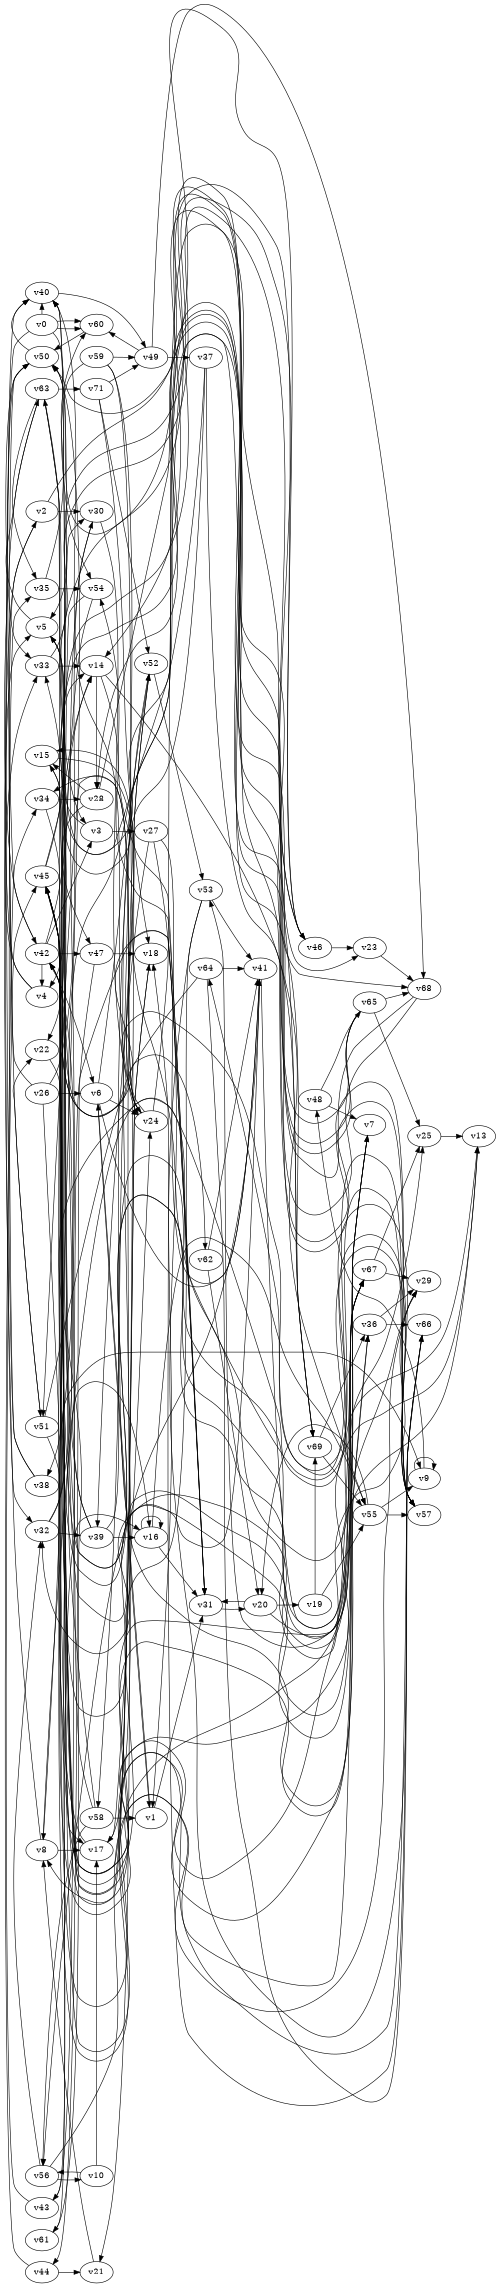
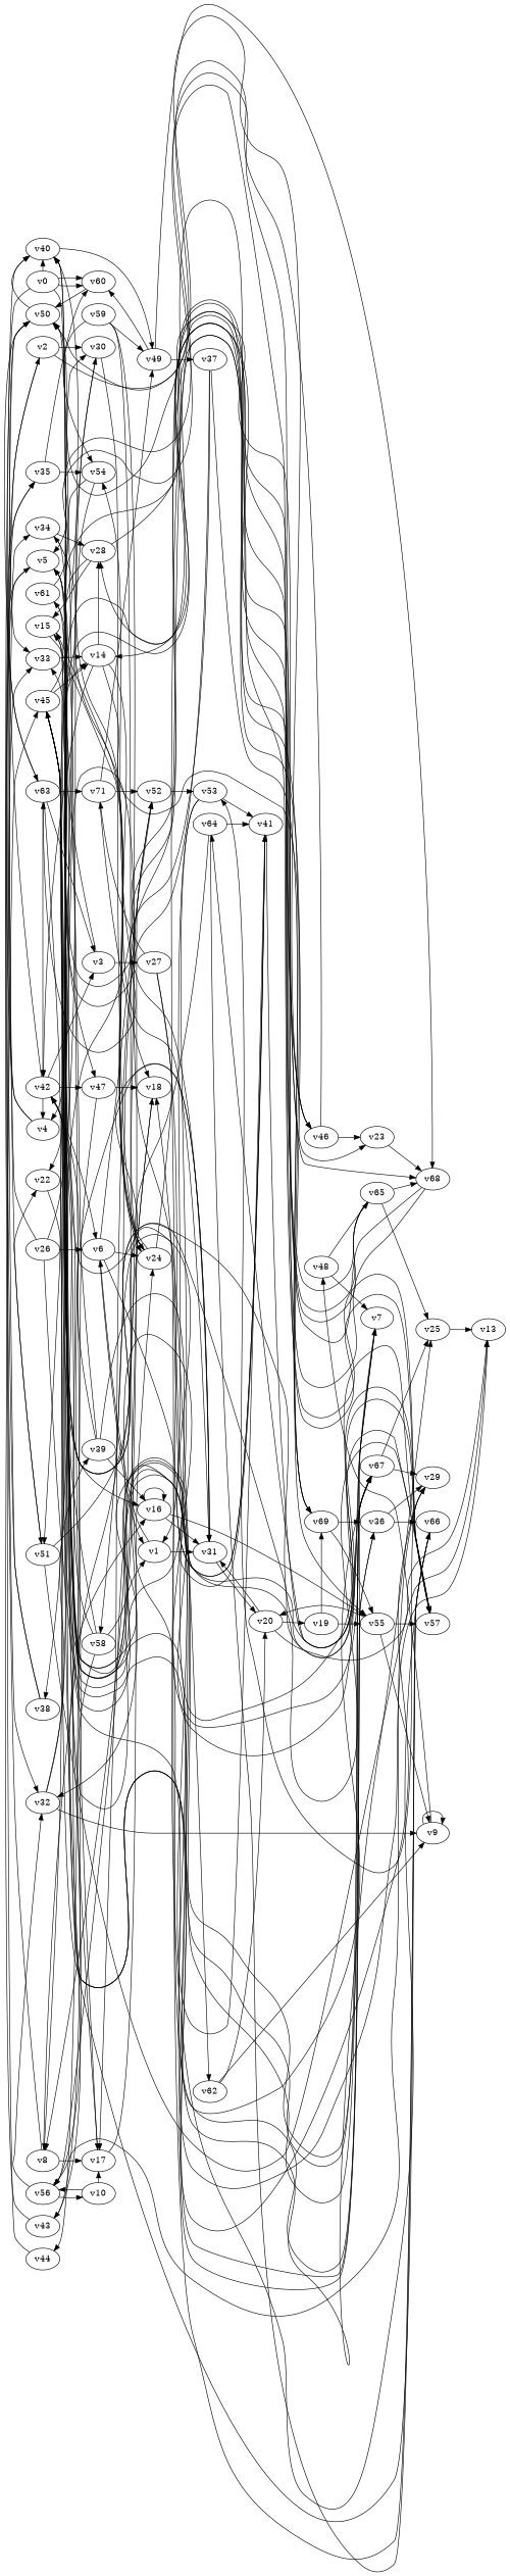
  digraph {
    rankdir=LR
    node [player=1]
    v0 [player=0]
    v32
    v40 [player=0]
    v60 [player=0]
    v67 [player=0]
    v9 [player=0]
    v69
    v39
    v49 [player=0]
    v50
    v29
    v25
    v6 [player=0]
    v1
    v31 [player=0]
    v24
    v41
    v52 [player=0]
    v20 [player=0]
    v43
    v54 [player=0]
    v30 [player=0]
    v2
    v46
    v51 [player=0]
    v38 [player=0]
    v5
    v23
    v62
    v13
    v22 [player=0]
    v14 [player=0]
    v3
    v27
    v28 [player=0]
    v42 [player=0]
    v55 [player=0]
    v66
    v4 [player=0]
    v33
    v57 [player=0]
    v63 [player=0]
    v45 [player=0]
    v61
    v64
    n46 [label=v71 player=0]
    v36 [player=0]
    v35
    v15 [player=0]
    v34
-   v21
    v53
    v58 [player=0]
    v7
    v56 [player=0]
    v10
    v8
    v17
    v48 [player=0]
    v65 [player=0]
    v18 [player=0]
    v68
    v37 [player=0]
    v47
    v16 [player=0]
    v19
    v26
    v44
    v59 [player=0]
    v0 -> v32 [constraint="time == 8"]
    v0 -> v40 [constraint="time >= 11"]
    v0 -> v60
    v0 -> v60
    v0 -> v67 [constraint="time <= 17"]
    v32 -> v9
    v32 -> v69 [constraint="time == 3"]
    v32 -> v39
    v40 -> v49 [constraint="time % 3 == 1"]
    v60 -> v50 [constraint="(time % 3 == 0) || (time % 3 == 0)"]
    v67 -> v32 [constraint="(time >= 9) && (time <= 22)"]
    v67 -> v29
    v67 -> v25
    v9 -> v9 [constraint="time >= 9"]
    v9 -> v48 [constraint="time == 9"]
    v69 -> v5 [constraint="time <= 21"]
    v69 -> v55
    v69 -> v36
    v39 -> v42 [constraint="time == 4"]
    v39 -> v33 [constraint="time <= 16"]
    v39 -> v7 [constraint="time >= 15"]
    v39 -> v16
    v49 -> v60 [constraint="time >= 5"]
    v49 -> v68 [constraint="time >= 3"]
    v49 -> v37
    v50 -> v40 [constraint="time == 19"]
    v50 -> v33 [constraint="time % 2 == 0"]
    v29 -> v53 [constraint="time >= 5"]
    v25 -> v13
    v6 -> v1 [constraint="time % 5 == 1"]
    v6 -> v24
    v6 -> v41 [constraint="time % 6 == 1"]
    v6 -> v52 [constraint="time <= 16"]
    v1 -> v6 [constraint="time >= 11"]
    v1 -> v31
    v31 -> v20
    v31 -> v43 [constraint="time % 6 == 1"]
    v31 -> v54 [constraint="time >= 12"]
    v24 -> v40 [constraint="time % 2 == 1"]
    v24 -> v51 [constraint="time >= 15"]
    v24 -> v57 [constraint="(time >= 4) && (time <= 15)"]
    v24 -> v15 [constraint="time == 5"]
    v24 -> v34 [constraint="time % 4 == 1"]
    v41 -> v40 [constraint="time % 5 == 1"]
    v41 -> v67 [constraint="time == 19"]
    v41 -> v45 [constraint="time == 0"]
-   v52 -> v21 [constraint="time % 6 == 1"]
    v52 -> v53
    v52 -> v58 [constraint="(time >= 4) && (time <= 24)"]
    v20 -> v31
    v20 -> v13 [constraint="time % 3 == 2"]
    v20 -> v19
    v43 -> v45 [constraint="time % 3 == 0"]
    v43 -> v16 [constraint="(time % 2 == 0) || (time % 3 == 0)"]
    v54 -> v8 [constraint="time % 3 == 1"]
    v54 -> v17 [constraint="time == 10"]
    v30 -> v24 [constraint="time == 18"]
    v30 -> v38 [constraint="time % 4 == 1"]
    v2 -> v30
    v2 -> v46 [constraint="time <= 6"]
    v2 -> v51 [constraint="time == 6"]
    v46 -> v50 [constraint="time >= 4"]
    v46 -> v5 [constraint="time >= 2"]
    v46 -> v23
    v51 -> v62 [constraint="time == 7"]
    v51 -> v13 [constraint="time <= 10"]
    v51 -> v22 [constraint="time <= 11"]
    v38 -> v40 [constraint="time >= 10"]
    v38 -> v35 [constraint="time == 20"]
    v5 -> v57 [constraint="time == 5"]
    v5 -> v63 [constraint="time % 5 == 1"]
    v23 -> v68
-   v62 -> v41
+   v62 -> v9
    v62 -> v20
    v13 -> v15 [constraint="time == 2"]
    v22 -> v29 [constraint="time % 4 == 1"]
    v14 -> v31 [constraint="time >= 10"]
    v14 -> v28 [constraint="time >= 3"]
-   v42 -> v14 [constraint="time >= 14"]
+   v14 -> v42 [constraint="time >= 14"]
    v14 -> v55 [constraint="time >= 3"]
    v3 -> v14 [constraint="time <= 17"]
    v3 -> v27
-   v27 -> v39 [constraint="time % 5 == 1"]
+   v27 -> n46 [constraint="time % 5 == 1"]
    v27 -> v41 [constraint="time >= 3"]
    v27 -> v66 [constraint="time % 6 == 4"]
    v28 -> v23 [constraint="time == 19"]
    v28 -> v15 [constraint="time == 13"]
    v28 -> v47 [constraint="(time % 4 == 1) || (time % 5 == 2)"]
    v42 -> v50 [constraint="time <= 12"]
    v42 -> v6
    v42 -> v3
    v42 -> v4 [constraint="time % 4 == 2"]
    v42 -> v47
    v55 -> v9
    v55 -> v20 [constraint="time == 13"]
    v55 -> v57
    v66 -> v42 [constraint="(time >= 10) && (time <= 15)"]
    v66 -> v18 [constraint="time % 3 == 2"]
    v4 -> v5 [constraint="time == 15"]
    v4 -> v33 [constraint="time % 6 == 0"]
    v33 -> v14
    v57 -> v45 [constraint="(time % 3 == 0) || (time % 5 == 1)"]
    v57 -> v61 [constraint="time % 5 == 3"]
    v57 -> v64 [constraint="time >= 15"]
    v63 -> v3 [constraint="time >= 9"]
    v63 -> v42 [constraint="time == 17"]
    v63 -> n46
    v63 -> v36 [constraint="time % 6 == 5"]
    v63 -> v35 [constraint="time == 3"]
    v45 -> v67 [constraint="time % 2 == 0"]
    v45 -> v31 [constraint="time % 4 == 2"]
    v45 -> v52 [constraint="time == 14"]
    v45 -> v14 [constraint="time == 12"]
    v45 -> v18 [constraint="time % 6 == 4"]
    v45 -> v68 [constraint="time <= 21"]
-   v33 -> v46 [constraint="time <= 14"]
+   v61 -> v46 [constraint="time <= 14"]
    v61 -> v16 [constraint="time == 20"]
    v64 -> v41
    v64 -> v5 [constraint="time == 7"]
    v64 -> v66 [constraint="time % 3 == 0"]
    n46 -> v49
    n46 -> v52
    n46 -> v18 [constraint="time == 0"]
    v36 -> v29
    v36 -> v66
    v35 -> v60 [constraint="time >= 2"]
    v35 -> v54
    v15 -> v24 [constraint="time == 3"]
    v15 -> v36 [constraint="time % 3 == 1"]
    v34 -> v28
    v34 -> v7 [constraint="(time >= 5) && (time <= 22)"]
-   v21 -> v8 [constraint="time >= 12"]
    v53 -> v1 [constraint="(time % 2 == 1) || (time % 3 == 0)"]
    v53 -> v41
    v53 -> v45 [constraint="(time >= 6) && (time <= 20)"]
    v58 -> v1
    v58 -> v30 [constraint="time == 10"]
    v58 -> v42 [constraint="time >= 10"]
    v58 -> v56 [constraint="time % 3 == 1"]
    v7 -> v40 [constraint="time >= 2"]
    v7 -> v56 [constraint="time % 2 == 1"]
    v56 -> v32 [constraint="time == 3"]
    v56 -> v29 [constraint="time >= 6"]
    v56 -> v10
    v10 -> v56
    v10 -> v17 [constraint="time <= 5"]
    v8 -> v2 [constraint="time == 13"]
    v8 -> v57 [constraint="time >= 9"]
    v8 -> v17
    v17 -> v50 [constraint="time == 5"]
    v17 -> v24 [constraint="time == 20"]
    v48 -> v7
    v48 -> v65
    v65 -> v50 [constraint="time % 2 == 1"]
    v65 -> v25
    v65 -> v14 [constraint="time % 6 == 2"]
    v65 -> v4 [constraint="time >= 9"]
    v65 -> v68
    v18 -> v8 [constraint="time == 14"]
    v68 -> v22 [constraint="time == 7"]
    v68 -> v28 [constraint="(time >= 3) && (time <= 16)"]
    v37 -> v69 [constraint="time == 5"]
    v37 -> v63 [constraint="time == 10"]
    v37 -> v17 [constraint="time % 4 == 0"]
    v47 -> v18
    v47 -> v44 [constraint="time % 2 == 0"]
    v16 -> v31
    v16 -> v55 [constraint="time % 5 == 4"]
    v16 -> v16 [constraint="time == 5"]
    v19 -> v69 [constraint="time % 2 == 1"]
    v19 -> v55
    v26 -> v50 [constraint="time == 5"]
    v26 -> v25 [constraint="time == 16"]
    v26 -> v6
    v26 -> v30 [constraint="time == 8"]
    v44 -> v34 [constraint="(time >= 8) && (time <= 17)"]
-   v44 -> v21
    v59 -> v67 [constraint="time == 11"]
    v59 -> v49
    v59 -> v54 [constraint="time == 10"]
    v59 -> v57 [constraint="time >= 9"]
  }
